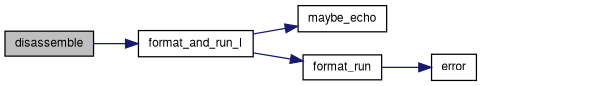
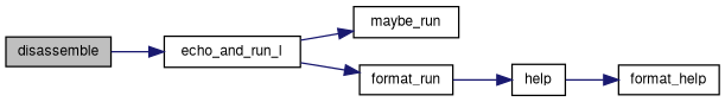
  digraph {
    rankdir=LR
    node [color=black fillcolor=white fontname=FreeSans fontsize=10 shape=record style=filled]
    edge [color=midnightblue fontname=FreeSans fontsize=10 labelfontname=FreeSans labelfontsize=10 style=solid]
    n1 [fillcolor=grey75 fontcolor=black height=0.2 label=disassemble width=0.4]
-   n2 [height=0.2 label=format_and_run_l width=0.4]
-   n3 [height=0.2 label=maybe_echo width=0.4]
+   n2 [height=0.2 label=echo_and_run_l width=0.4]
+   n3 [height=0.2 label=maybe_run width=0.4]
    n4 [height=0.2 label=format_run width=0.4]
-   n5 [height=0.2 label=error width=0.4]
+   n5 [height=0.2 label=help width=0.4]
+   n6 [height=0.2 label=format_help width=0.4]
    n1 -> n2
    n2 -> n3
    n2 -> n4
    n4 -> n5
+   n5 -> n6
  }
